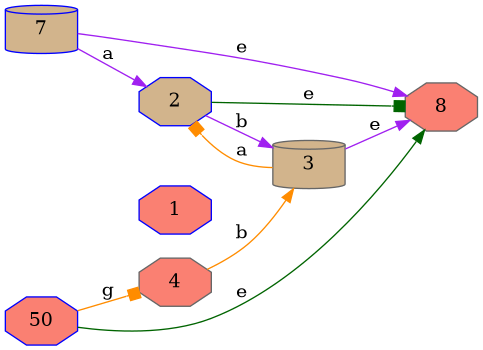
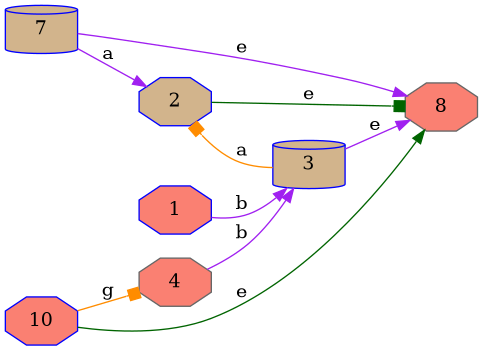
  strict digraph {
    rankdir=LR
    node [color=blue fillcolor=salmon shape=octagon style=filled]
    edge [arrowhead=normal color=purple]
    n1 [fillcolor=tan label=7 shape=cylinder]
    2 [fillcolor=tan]
    8 [color=gray40]
-   3 [color=gray40 fillcolor=tan shape=cylinder]
+   3 [fillcolor=tan shape=cylinder]
    1
-   10 [label=50]
+   10
    4 [color=gray40]
    n1 -> 2 [label=a]
    n1 -> 8 [label=e]
    2 -> 8 [arrowhead=box color=darkgreen label=e]
-   2 -> 3 [label=b]
+   1 -> 3 [label=b]
    3 -> 2 [arrowhead=box color=darkorange label=a]
    3 -> 8 [label=e]
    10 -> 8 [color=darkgreen label=e]
    10 -> 4 [arrowhead=box color=darkorange label=g]
-   4 -> 3 [color=darkorange label=b]
+   4 -> 3 [label=b]
  }
